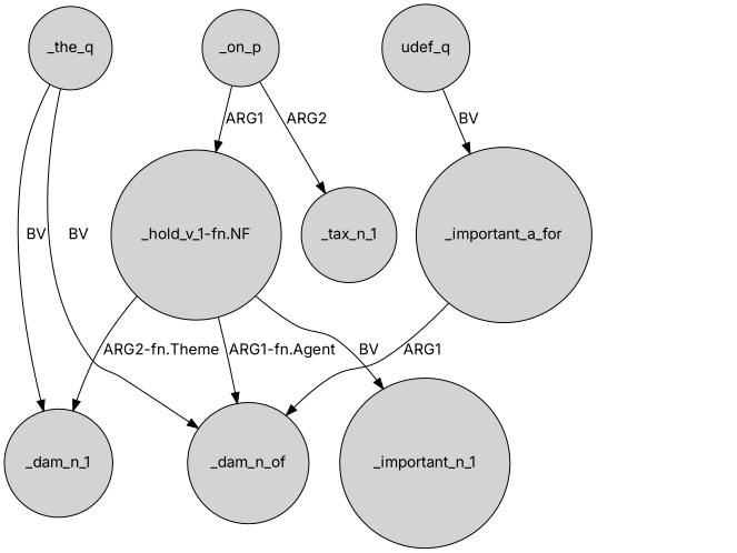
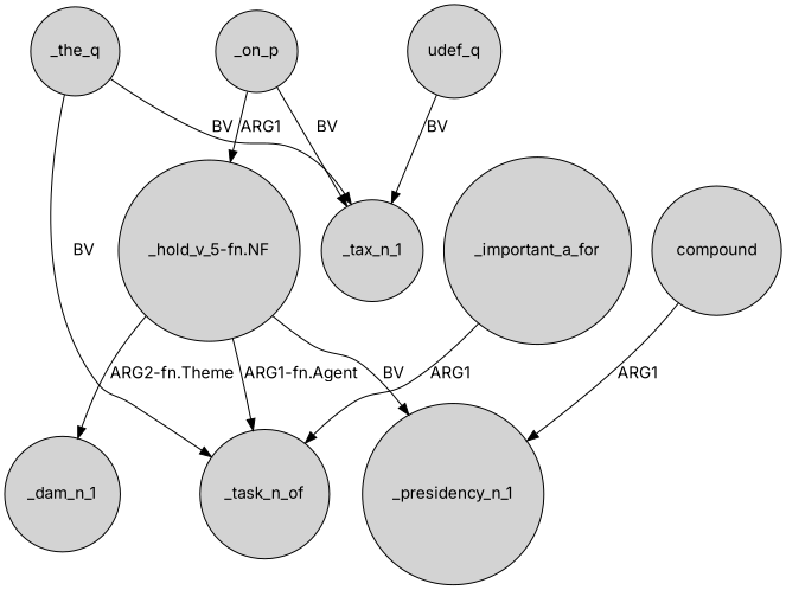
  digraph {
    fontname=Inter
    node [fontname=Inter shape=circle style=filled]
    edge [fontname=Inter]
-   "_hold_v_1-fn.NF"
-   _task_n_of [label=_dam_n_of]
+   "_hold_v_1-fn.NF" [label="_hold_v_5-fn.NF"]
+   _task_n_of
    _dam_n_1
-   _presidency_n_1 [label=_important_n_1]
+   _presidency_n_1
    _the_q
    udef_q
    _tax_n_1
    _important_a_for
    _on_p
+   compound
    "_hold_v_1-fn.NF" -> _task_n_of [label="ARG1-fn.Agent"]
    "_hold_v_1-fn.NF" -> _dam_n_1 [label="ARG2-fn.Theme"]
    "_hold_v_1-fn.NF" -> _presidency_n_1 [label=BV]
    _the_q -> _task_n_of [label=BV]
-   _the_q -> _dam_n_1 [label=BV]
-   udef_q -> _important_a_for [label=BV]
+   _the_q -> _tax_n_1 [label=BV]
+   udef_q -> _tax_n_1 [label=BV]
    _important_a_for -> _task_n_of [label=ARG1]
    _on_p -> "_hold_v_1-fn.NF" [label=ARG1]
-   _on_p -> _tax_n_1 [label=ARG2]
+   _on_p -> _tax_n_1 [label=BV]
+   compound -> _presidency_n_1 [label=ARG1]
  }
